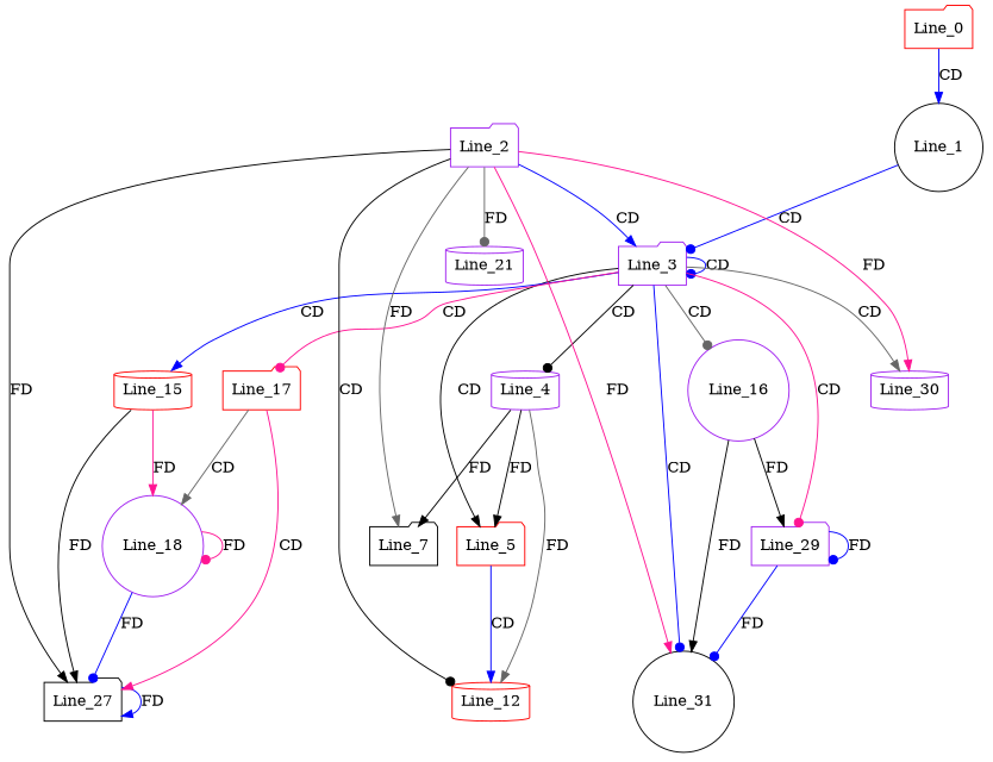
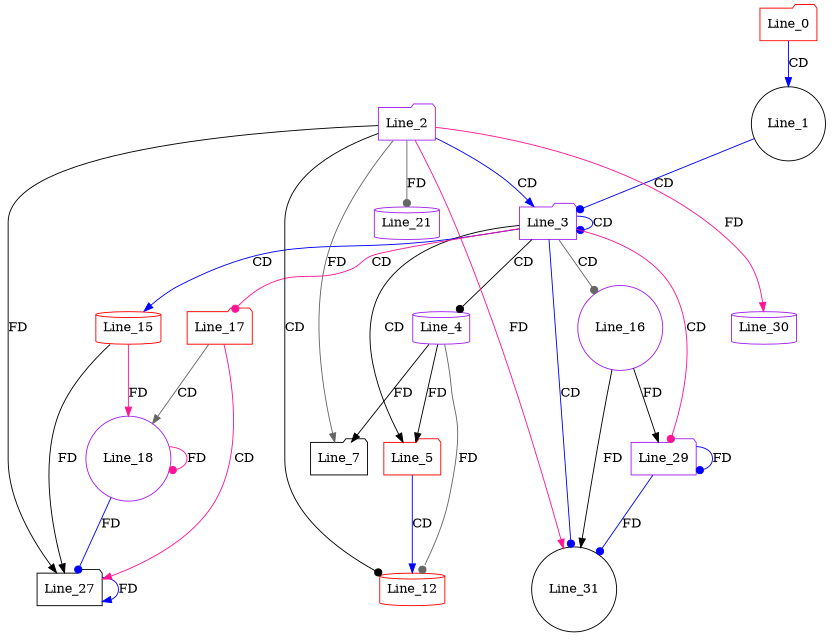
  digraph {
    node [color=purple shape=folder]
    edge [arrowhead=normal color=blue]
    Line_0 [color=red]
    Line_1 [color=black shape=circle]
    Line_3
    Line_2
    Line_7 [color=black]
    Line_12 [color=red shape=cylinder]
    Line_21 [shape=cylinder]
    Line_27 [color=black]
    Line_30 [shape=cylinder]
    Line_31 [color=black shape=circle]
    Line_4 [shape=cylinder]
    Line_5 [color=red]
    Line_15 [color=red shape=cylinder]
    Line_16 [shape=circle]
    Line_17 [color=red]
    Line_29
    Line_18 [shape=circle]
    Line_0 -> Line_1 [label=CD]
    Line_1 -> Line_3 [arrowhead=dot label=CD]
    Line_3 -> Line_3 [arrowhead=dot label=CD]
-   Line_3 -> Line_30 [color=gray40 label=CD]
    Line_3 -> Line_31 [arrowhead=dot label=CD]
    Line_3 -> Line_4 [arrowhead=dot color=black label=CD]
    Line_3 -> Line_5 [color=black label=CD]
    Line_3 -> Line_15 [label=CD]
    Line_3 -> Line_16 [arrowhead=dot color=gray40 label=CD]
    Line_3 -> Line_17 [arrowhead=dot color=deeppink label=CD]
    Line_3 -> Line_29 [arrowhead=dot color=deeppink label=CD]
    Line_2 -> Line_3 [label=CD]
    Line_2 -> Line_7 [color=gray40 label=FD]
    Line_2 -> Line_12 [arrowhead=dot color=black label=CD]
    Line_2 -> Line_21 [arrowhead=dot color=gray40 label=FD]
    Line_2 -> Line_27 [color=black label=FD]
    Line_2 -> Line_30 [color=deeppink label=FD]
    Line_2 -> Line_31 [color=deeppink label=FD]
    Line_27 -> Line_27 [label=FD]
    Line_4 -> Line_7 [color=black label=FD]
-   Line_4 -> Line_12 [color=gray40 label=FD]
+   Line_4 -> Line_12 [arrowhead=dot color=gray40 label=FD]
    Line_4 -> Line_5 [color=black label=FD]
    Line_5 -> Line_12 [label=CD]
    Line_15 -> Line_27 [color=black label=FD]
    Line_15 -> Line_18 [color=deeppink label=FD]
    Line_16 -> Line_31 [color=black label=FD]
    Line_16 -> Line_29 [color=black label=FD]
    Line_17 -> Line_27 [color=deeppink label=CD]
    Line_17 -> Line_18 [color=gray40 label=CD]
    Line_29 -> Line_31 [arrowhead=dot label=FD]
    Line_29 -> Line_29 [arrowhead=dot label=FD]
    Line_18 -> Line_27 [arrowhead=dot label=FD]
    Line_18 -> Line_18 [arrowhead=dot color=deeppink label=FD]
  }
